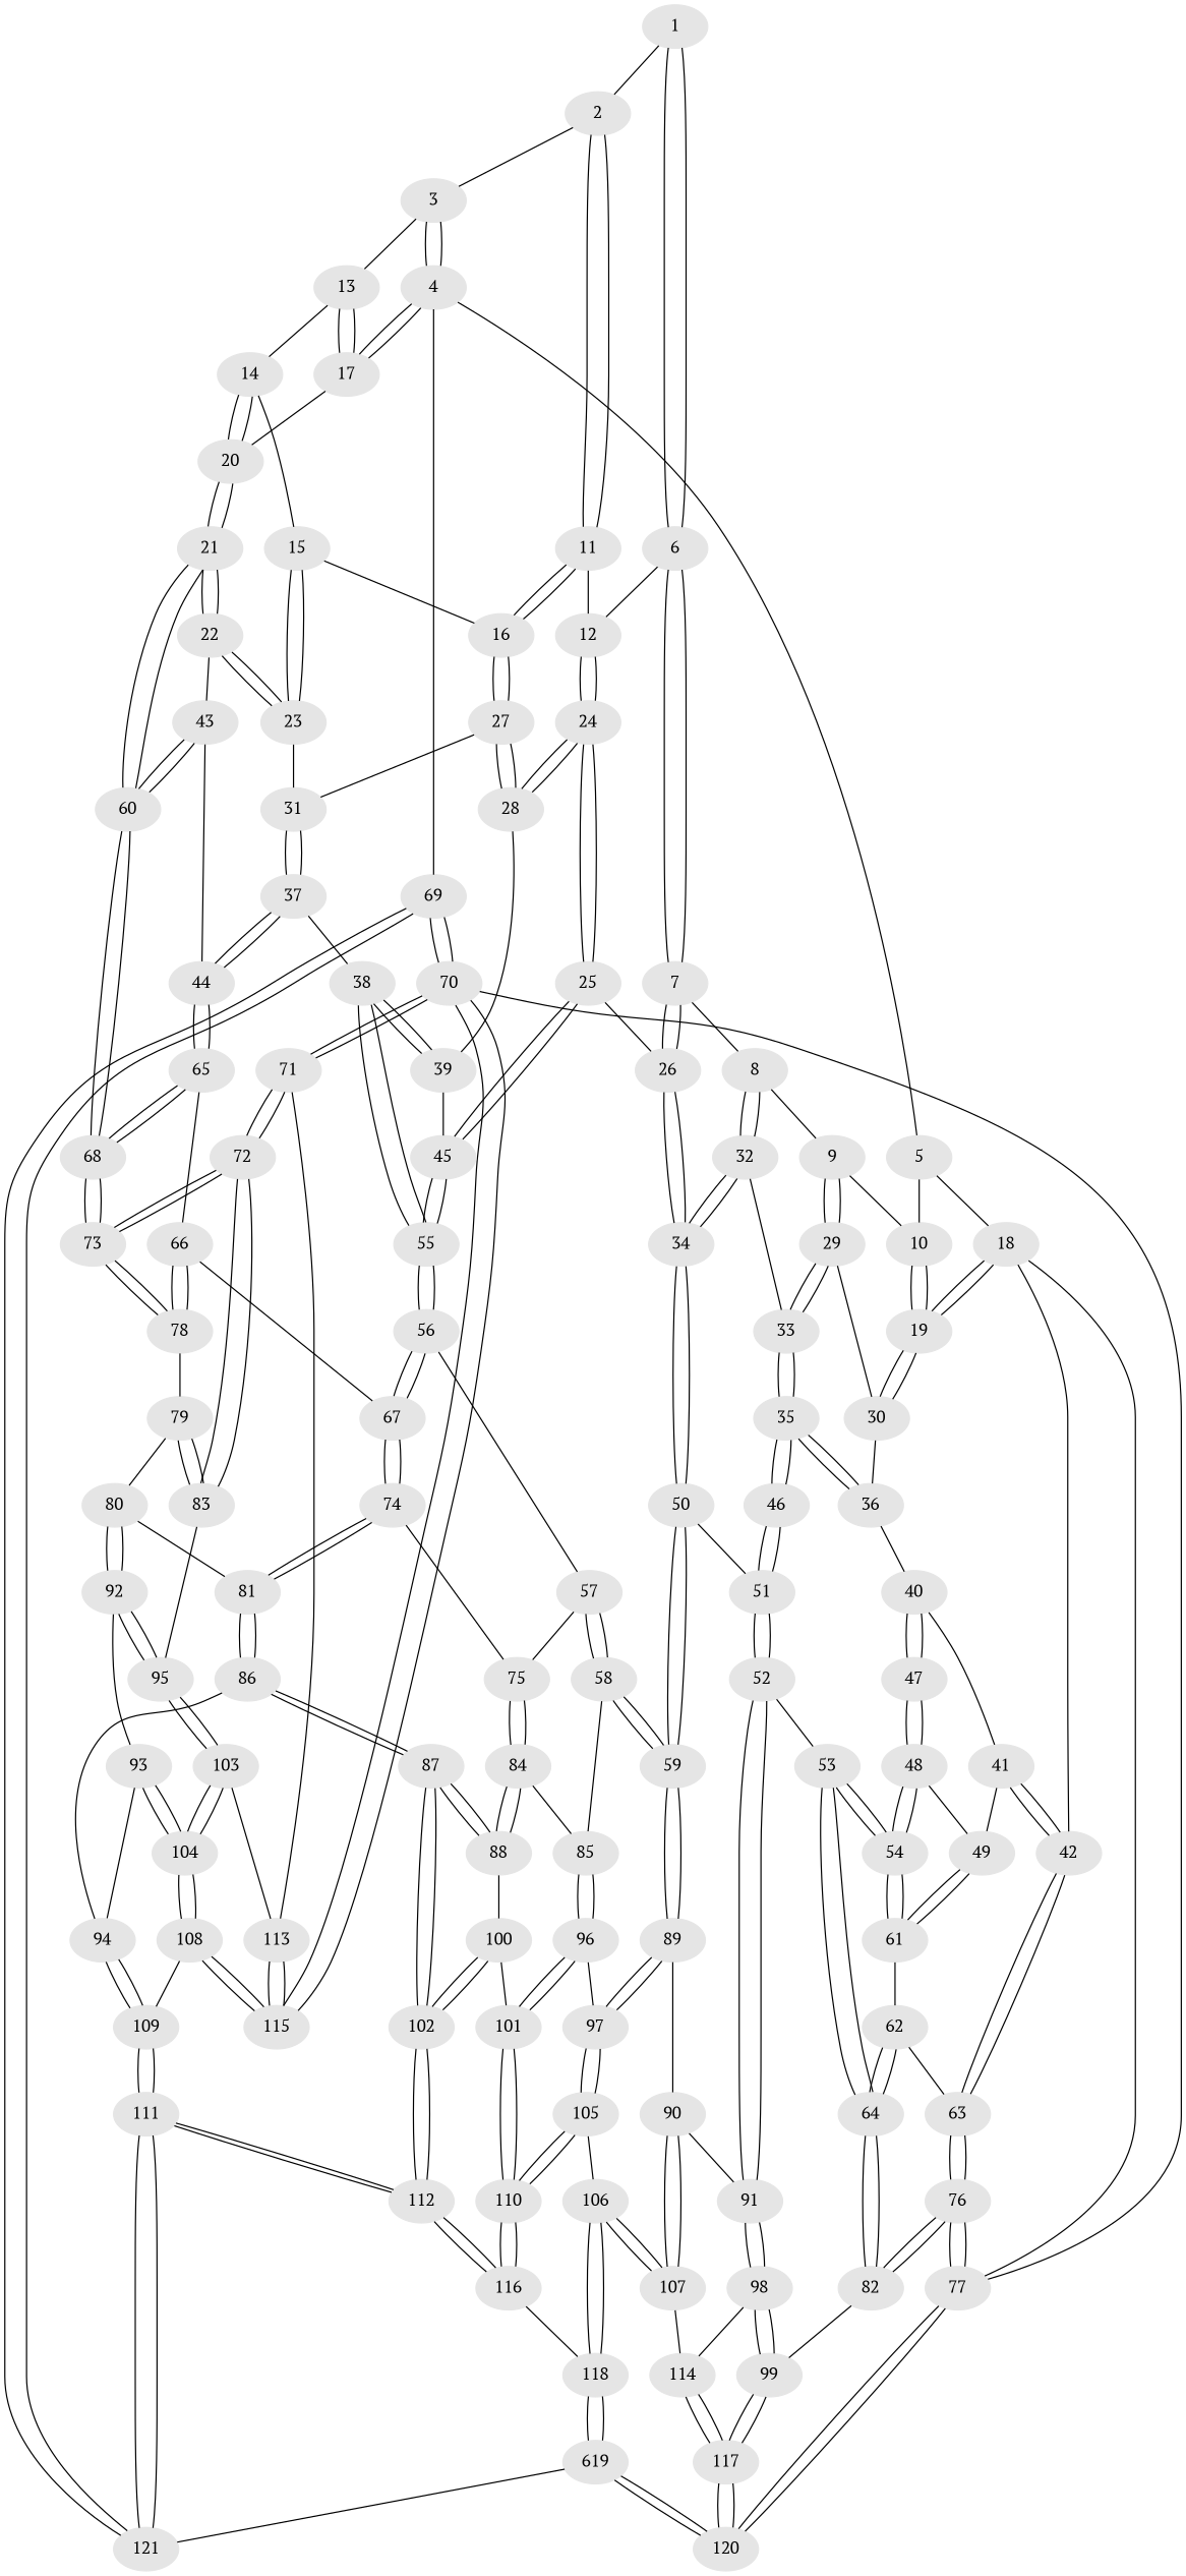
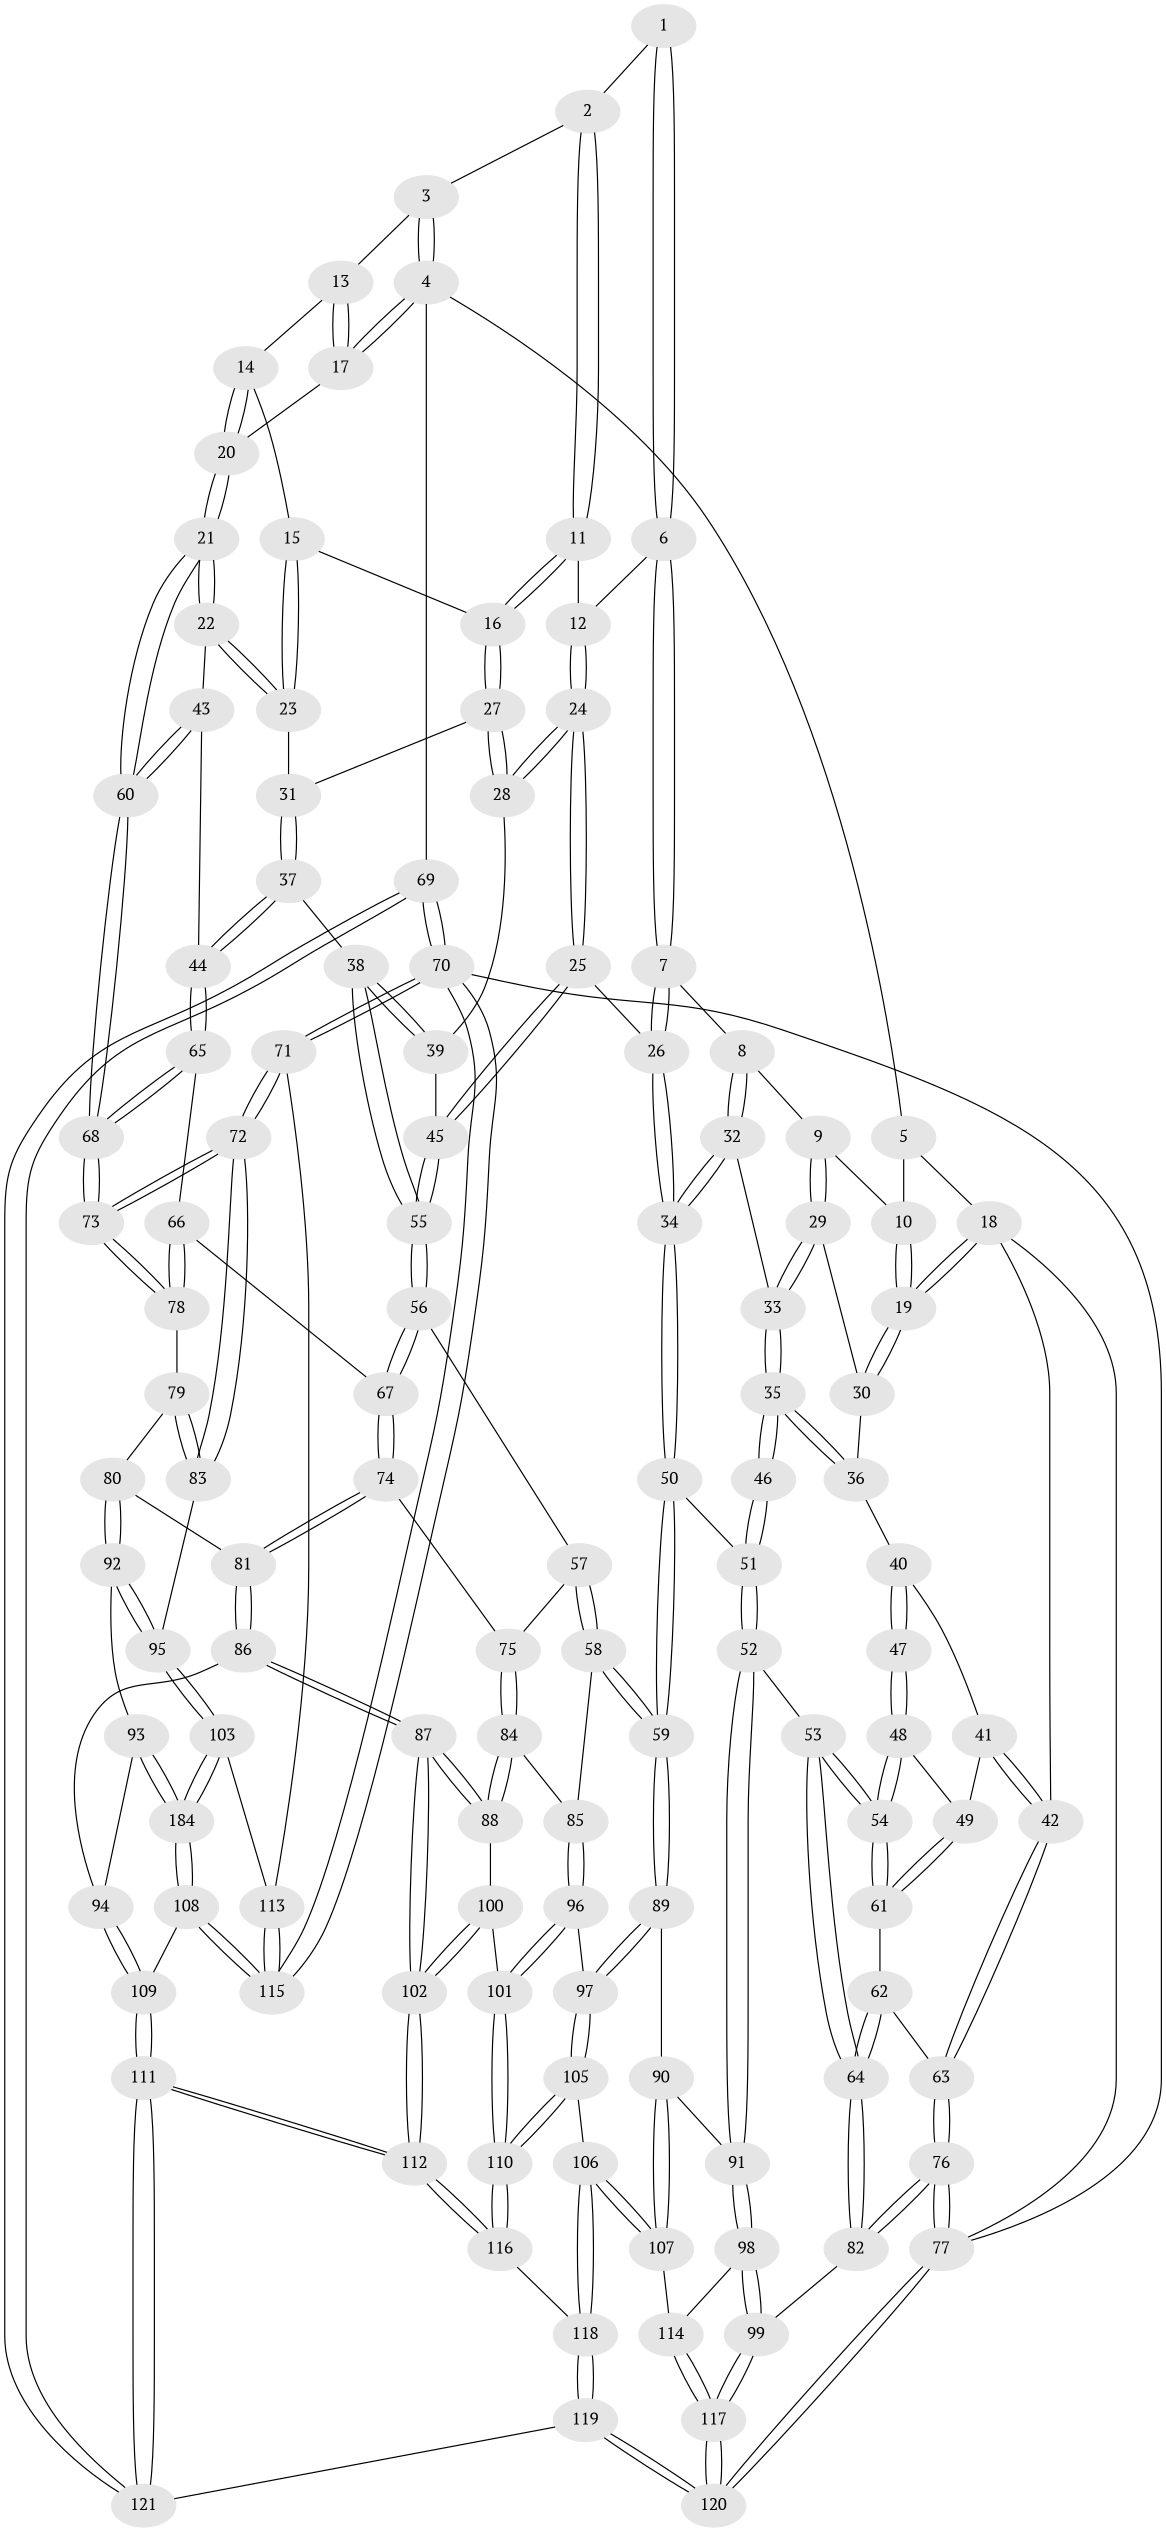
  graph {
    fontname="PT Serif"
    node [color=gray90 fontname="PT Serif" style=filled]
    edge [fontname="PT Serif"]
    1
    2
    6
    3
    11
    7
    12
    4
    13
    16
    5
    17
    69
    14
    10
    18
    20
    70
    121
    19
    42
    77
    8
    26
    24
    9
    32
    34
    29
    33
    30
    27
    25
    28
    15
    23
    21
    31
    63
    120
    36
    22
    60
    43
    68
    44
    37
    45
    39
    55
    50
    35
    40
    38
    46
    51
    59
    41
    47
    65
    56
    49
    48
    61
    76
    66
    52
    54
    62
    89
    53
    91
    64
    98
    82
    57
    67
    58
    75
    74
    85
    84
    96
    90
    97
    73
    99
    78
    79
    81
    71
    115
    72
    113
    83
    95
    86
    88
    80
    92
    93
    87
    94
    117
    103
    100
    101
    102
    109
    112
    107
    105
    114
-   104
+   104 [label=184]
    108
    111
    110
    106
    116
    118
-   119 [label=619]
+   119
    1 -- 2
    1 -- 6
    1 -- 6
    2 -- 3
    2 -- 11
    2 -- 11
    6 -- 7
    6 -- 7
    6 -- 12
    3 -- 4
    3 -- 4
    3 -- 13
    11 -- 12
    11 -- 16
    11 -- 16
    7 -- 8
    7 -- 26
    7 -- 26
    12 -- 24
    12 -- 24
    4 -- 5
    4 -- 17
    4 -- 17
    4 -- 69
    13 -- 17
    13 -- 17
    13 -- 14
    16 -- 27
    16 -- 27
    5 -- 10
    5 -- 18
    17 -- 20
    69 -- 70
    69 -- 70
    69 -- 121
    69 -- 121
    14 -- 20
    14 -- 20
    14 -- 15
    10 -- 19
    10 -- 19
    18 -- 19
    18 -- 19
    18 -- 42
    18 -- 77
    20 -- 21
    20 -- 21
    70 -- 77
    70 -- 71
    70 -- 71
    70 -- 115
    70 -- 115
    19 -- 30
    19 -- 30
    42 -- 63
    42 -- 63
    77 -- 120
    77 -- 120
    8 -- 9
    8 -- 32
    8 -- 32
    26 -- 34
    26 -- 34
    24 -- 25
    24 -- 25
    24 -- 28
    24 -- 28
    9 -- 10
    9 -- 29
    9 -- 29
    32 -- 34
    32 -- 34
    32 -- 33
    34 -- 50
    34 -- 50
    29 -- 33
    29 -- 33
    29 -- 30
    33 -- 35
    33 -- 35
    30 -- 36
    27 -- 28
    27 -- 28
    27 -- 31
    25 -- 26
    25 -- 45
    25 -- 45
    28 -- 39
    15 -- 16
    15 -- 23
    15 -- 23
    23 -- 31
    21 -- 22
    21 -- 22
    21 -- 60
    21 -- 60
    31 -- 37
    31 -- 37
    63 -- 76
    63 -- 76
    36 -- 40
    22 -- 23
    22 -- 23
    22 -- 43
    60 -- 68
    60 -- 68
    43 -- 60
    43 -- 60
    43 -- 44
    68 -- 73
    68 -- 73
    44 -- 65
    44 -- 65
    37 -- 44
    37 -- 44
    37 -- 38
    45 -- 55
    45 -- 55
    39 -- 45
    55 -- 56
    55 -- 56
    50 -- 51
    50 -- 59
    50 -- 59
    35 -- 36
    35 -- 36
    35 -- 46
    35 -- 46
    40 -- 41
    40 -- 47
    40 -- 47
    38 -- 39
    38 -- 39
    38 -- 55
    38 -- 55
    46 -- 51
    46 -- 51
    51 -- 52
    51 -- 52
    59 -- 89
    59 -- 89
    41 -- 42
    41 -- 42
    41 -- 49
    47 -- 48
    47 -- 48
    65 -- 68
    65 -- 68
    65 -- 66
    56 -- 57
    56 -- 67
    56 -- 67
    49 -- 61
    49 -- 61
    48 -- 49
    48 -- 54
    48 -- 54
    61 -- 62
    76 -- 77
    76 -- 77
    76 -- 82
    76 -- 82
    66 -- 67
    66 -- 78
    66 -- 78
    52 -- 53
    52 -- 91
    52 -- 91
    54 -- 61
    54 -- 61
    62 -- 63
    62 -- 64
    62 -- 64
    89 -- 90
    89 -- 97
    89 -- 97
    53 -- 54
    53 -- 54
    53 -- 64
    53 -- 64
    91 -- 98
    91 -- 98
    64 -- 82
    64 -- 82
    98 -- 99
    98 -- 99
    98 -- 114
    82 -- 99
    57 -- 58
    57 -- 58
    57 -- 75
    67 -- 74
    67 -- 74
    58 -- 59
    58 -- 59
    58 -- 85
    75 -- 84
    75 -- 84
    74 -- 75
    74 -- 81
    74 -- 81
    85 -- 96
    85 -- 96
    84 -- 85
    84 -- 88
    84 -- 88
    96 -- 97
    96 -- 101
    96 -- 101
    90 -- 91
    90 -- 107
    90 -- 107
    97 -- 105
    97 -- 105
    73 -- 78
    73 -- 78
    99 -- 117
    99 -- 117
    78 -- 79
    79 -- 83
    79 -- 83
    79 -- 80
    81 -- 86
    81 -- 86
    71 -- 72
    71 -- 72
    71 -- 113
    72 -- 73
    72 -- 73
    72 -- 83
    72 -- 83
    113 -- 115
    113 -- 115
    83 -- 95
    95 -- 103
    95 -- 103
    86 -- 87
    86 -- 87
    86 -- 94
    88 -- 100
    80 -- 81
    80 -- 92
    80 -- 92
    92 -- 95
    92 -- 95
    92 -- 93
    93 -- 94
    93 -- 104
    93 -- 104
    87 -- 88
    87 -- 88
    87 -- 102
    87 -- 102
    94 -- 109
    94 -- 109
    117 -- 120
    117 -- 120
    103 -- 113
    103 -- 104
    103 -- 104
    100 -- 101
    100 -- 102
    100 -- 102
    101 -- 110
    101 -- 110
    102 -- 112
    102 -- 112
    109 -- 111
    109 -- 111
    112 -- 116
    112 -- 116
    107 -- 114
    105 -- 110
    105 -- 110
    105 -- 106
    114 -- 117
    114 -- 117
    104 -- 108
    104 -- 108
    108 -- 115
    108 -- 115
    108 -- 109
    111 -- 121
    111 -- 121
    111 -- 112
    111 -- 112
    110 -- 116
    110 -- 116
    106 -- 107
    106 -- 107
    106 -- 118
    106 -- 118
    116 -- 118
    118 -- 119
    118 -- 119
    119 -- 121
    119 -- 120
    119 -- 120
  }
